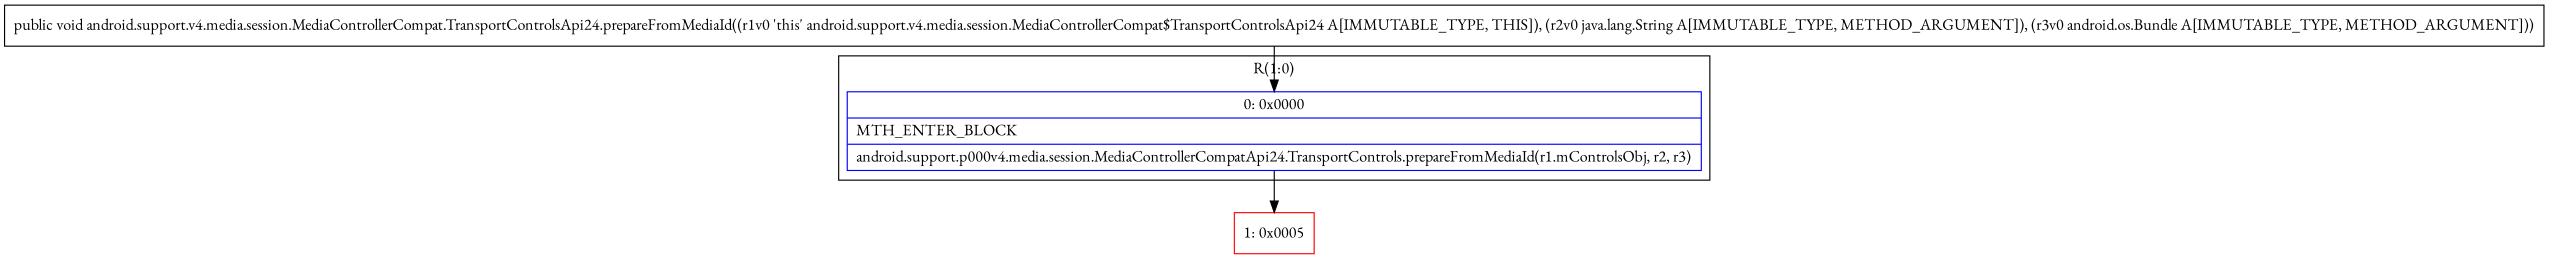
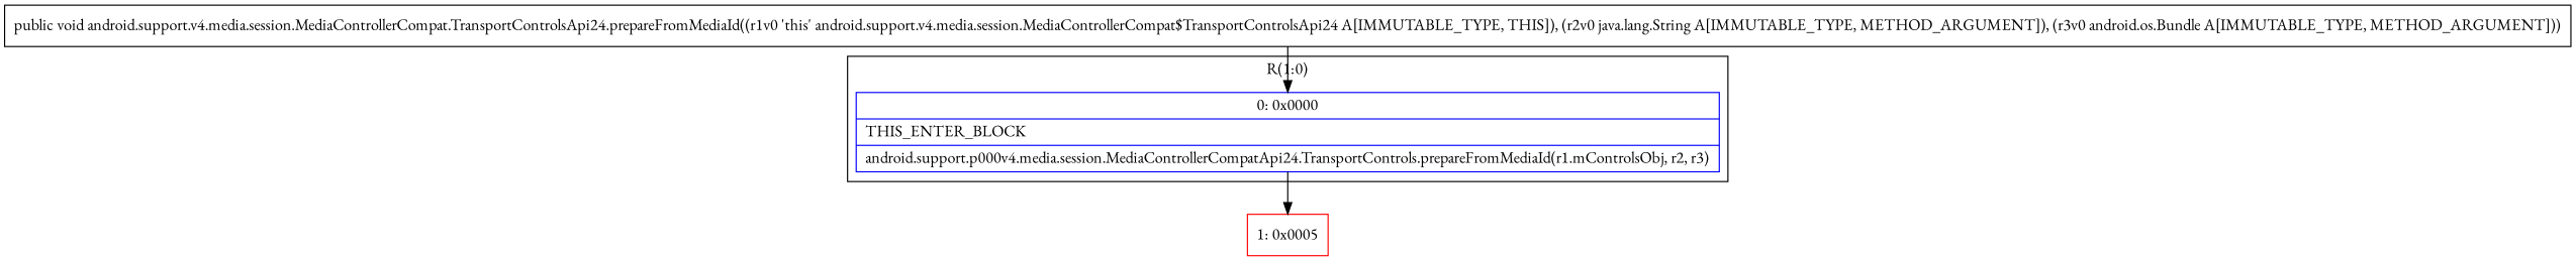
  digraph {
    fontname="EB Garamond"
    node [shape=record fontname="EB Garamond"]
    edge [fontname="EB Garamond"]
-   n1 [color=blue label="{0\:\ 0x0000|MTH_ENTER_BLOCK\l|android.support.p000v4.media.session.MediaControllerCompatApi24.TransportControls.prepareFromMediaId(r1.mControlsObj, r2, r3)\l}"]
+   n1 [color=blue label="{0\:\ 0x0000|THIS_ENTER_BLOCK\l|android.support.p000v4.media.session.MediaControllerCompatApi24.TransportControls.prepareFromMediaId(r1.mControlsObj, r2, r3)\l}"]
    n2 [color=red label="{1\:\ 0x0005}"]
    n3 [label="{public void android.support.v4.media.session.MediaControllerCompat.TransportControlsApi24.prepareFromMediaId((r1v0 'this' android.support.v4.media.session.MediaControllerCompat$TransportControlsApi24 A[IMMUTABLE_TYPE, THIS]), (r2v0 java.lang.String A[IMMUTABLE_TYPE, METHOD_ARGUMENT]), (r3v0 android.os.Bundle A[IMMUTABLE_TYPE, METHOD_ARGUMENT])) }"]
    subgraph cluster_1 {
      label="R(1:0)"
      n1
    }
    n1 -> n2
    n3 -> n1
  }
